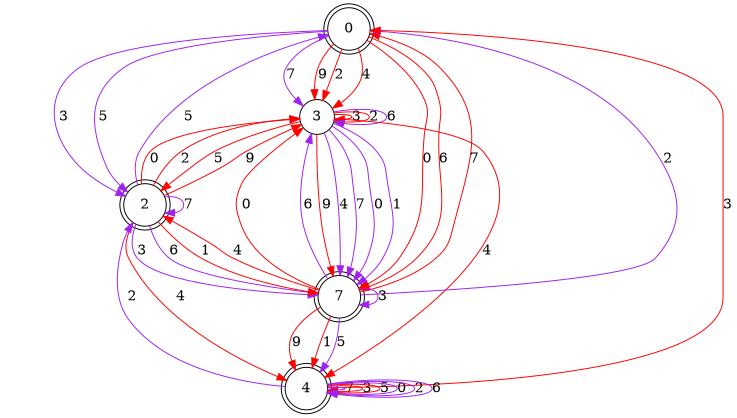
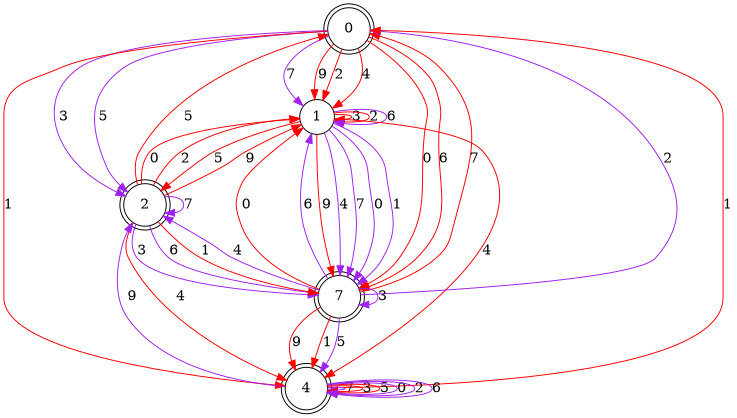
  digraph {
    fontname="DejaVu Serif"
    node [fontname="DejaVu Serif" shape=doublecircle]
    edge [color=red fontname="DejaVu Serif"]
    n1 [label=0]
-   n2 [label=3 shape=circle]
+   n2 [label=1 shape=circle]
    n3 [label=2]
    n4 [label=7]
    n5 [label=4]
    n1 -> n2 [label=4]
    n1 -> n2 [color=purple label=7]
    n1 -> n2 [label=9]
    n1 -> n2 [label=2]
    n1 -> n3 [color=purple label=3]
    n1 -> n3 [color=purple label=5]
    n1 -> n4 [label=0]
    n1 -> n4 [label=6]
+   n1 -> n5 [label=1]
    n2 -> n2 [label=3]
    n2 -> n2 [label=2]
    n2 -> n2 [color=purple label=6]
    n2 -> n3 [label=5]
    n2 -> n4 [color=purple label=4]
    n2 -> n4 [color=purple label=7]
    n2 -> n4 [label=9]
    n2 -> n4 [color=purple label=0]
    n2 -> n4 [color=purple label=1]
    n2 -> n5 [label=4]
-   n3 -> n1 [color=purple label=5]
+   n3 -> n1 [label=5]
    n3 -> n2 [label=9]
    n3 -> n2 [label=0]
    n3 -> n2 [label=2]
    n3 -> n3 [color=purple label=7]
    n3 -> n4 [color=purple label=3]
    n3 -> n4 [color=purple label=6]
    n3 -> n4 [label=1]
    n3 -> n5 [label=4]
    n4 -> n1 [label=7]
    n4 -> n1 [color=purple label=2]
    n4 -> n2 [label=0]
    n4 -> n2 [color=purple label=6]
-   n4 -> n3 [label=4]
+   n4 -> n3 [color=purple label=4]
    n4 -> n4 [color=purple label=3]
    n4 -> n5 [color=purple label=5]
    n4 -> n5 [label=9]
    n4 -> n5 [label=1]
-   n5 -> n1 [label=3]
-   n5 -> n3 [color=purple label=2]
+   n5 -> n1 [label=1]
+   n5 -> n3 [color=purple label=9]
    n5 -> n5 [color=purple label=7]
    n5 -> n5 [label=3]
    n5 -> n5 [label=5]
    n5 -> n5 [color=purple label=0]
    n5 -> n5 [color=purple label=2]
    n5 -> n5 [color=purple label=6]
  }
